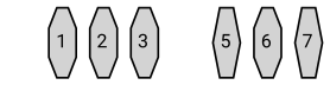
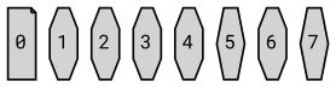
  graph {
    fontsize=12
    nodesep=0.1
    ranksep=0.1
    fontname="Roboto Mono"
    node [fillcolor=lightgray fixedsize=true fontsize=10 shape=octagon style=filled fontname="Roboto Mono"]
+   0 [shape=note width=0.2]
    1 [width=0.2]
    2 [width=0.2]
    3 [width=0.2]
+   4 [width=0.2]
    5 [shape=hexagon width=0.2]
    6 [width=0.2]
    7 [shape=hexagon width=0.2]
  }
